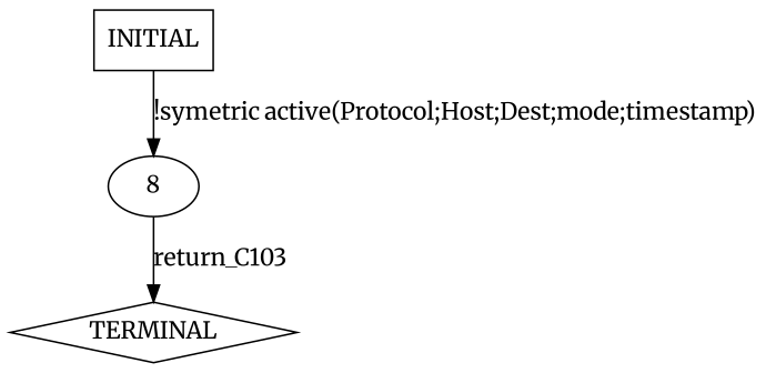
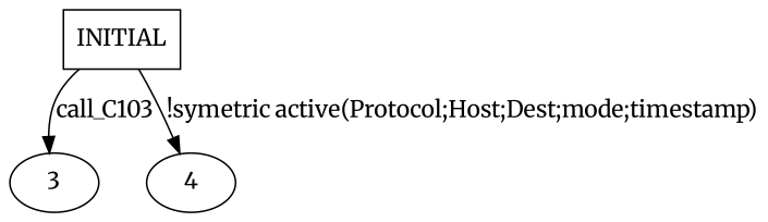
  digraph {
    fontname=Merriweather
    node [fontname=Merriweather]
    edge [fontname=Merriweather]
    n1 [label=INITIAL shape=box]
-   n3 [label=8]
-   n4 [label=TERMINAL shape=diamond]
+   n2 [label=3]
+   n3 [label=4]
+   n1 -> n2 [label=call_C103]
    n1 -> n3 [label="!symetric active(Protocol;Host;Dest;mode;timestamp)"]
-   n3 -> n4 [label=return_C103]
  }
